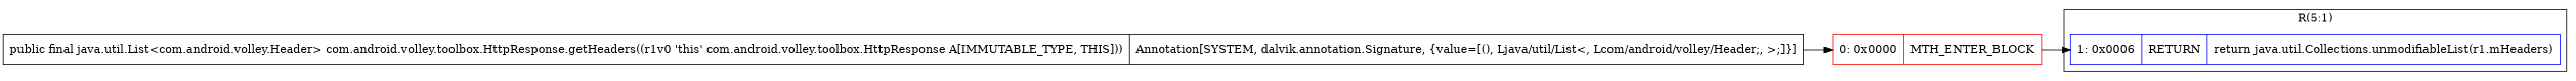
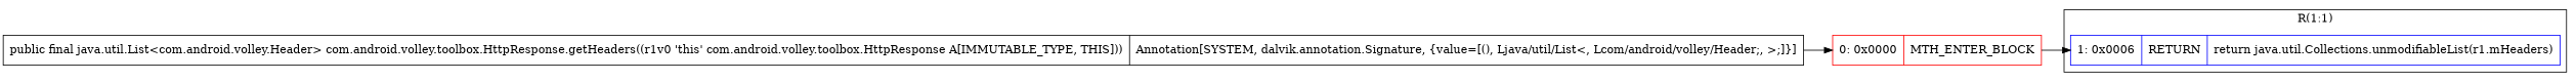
  digraph {
    rankdir=LR
    node [shape=record]
    n1 [color=blue label="{1\:\ 0x0006|RETURN\l|return java.util.Collections.unmodifiableList(r1.mHeaders)\l}"]
    n2 [color=red label="{0\:\ 0x0000|MTH_ENTER_BLOCK\l}"]
    n3 [label="{public final java.util.List\<com.android.volley.Header\> com.android.volley.toolbox.HttpResponse.getHeaders((r1v0 'this' com.android.volley.toolbox.HttpResponse A[IMMUTABLE_TYPE, THIS]))  | Annotation[SYSTEM, dalvik.annotation.Signature, \{value=[(), Ljava\/util\/List\<, Lcom\/android\/volley\/Header;, \>;]\}]\l}"]
    subgraph cluster_1 {
-     label="R(5:1)"
+     label="R(1:1)"
      n1
    }
    n2 -> n1
    n3 -> n2
  }
